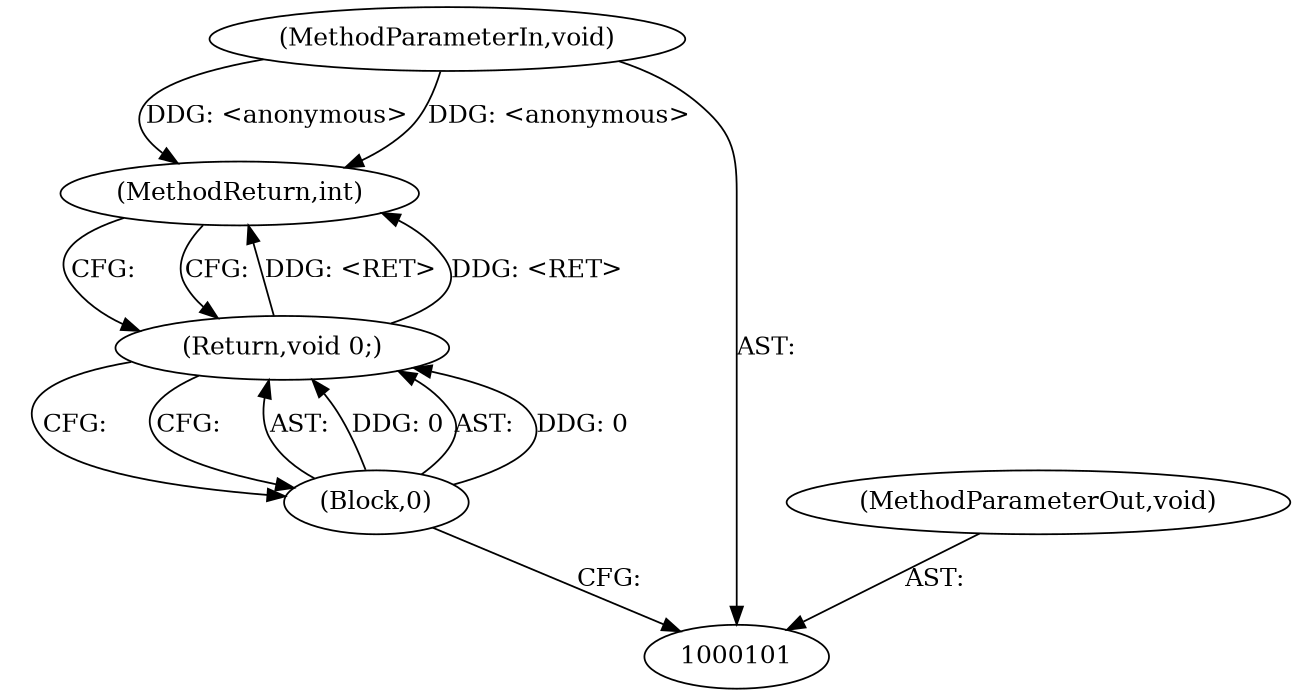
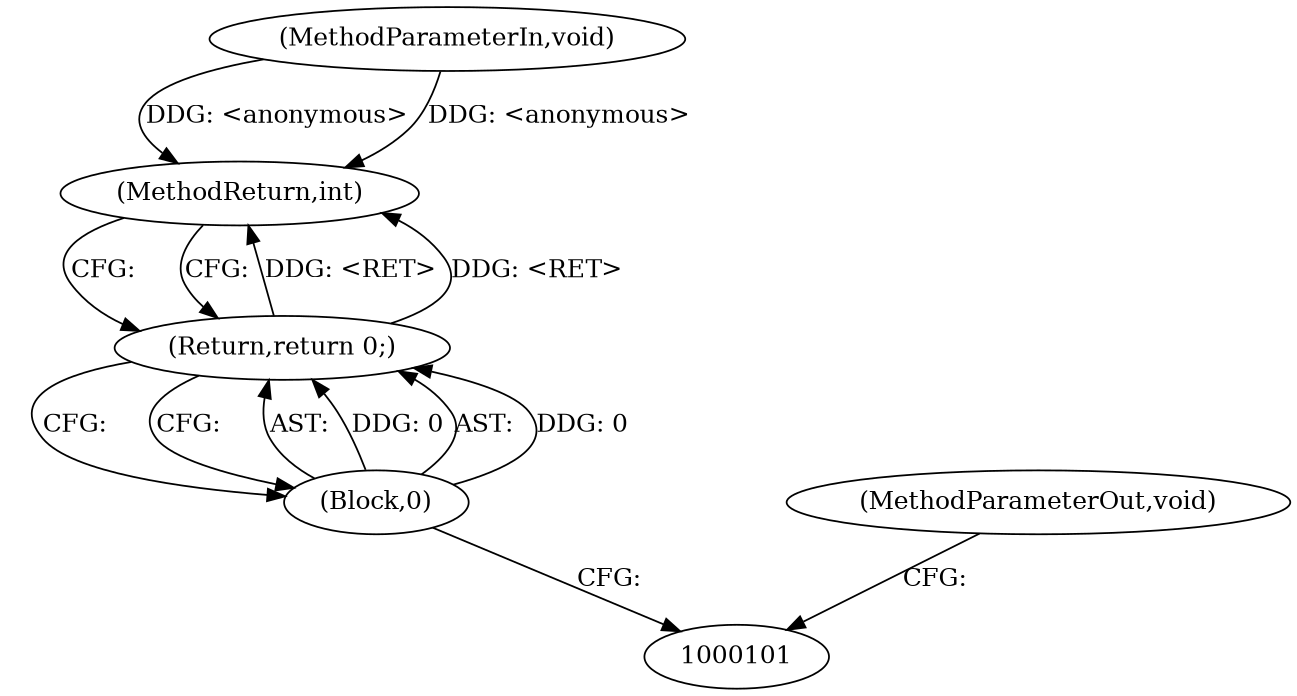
  digraph {
    n1 [label="(MethodReturn,int)"]
-   n2 [label="(Return,void 0;)"]
+   n2 [label="(Return,return 0;)"]
    n3 [label="(Block,0)"]
    n4 [label="(MethodParameterIn,void)"]
    1000101
    n6 [label="(MethodParameterOut,void)"]
    n1 -> n2 [label="CFG: "]
    n1 -> n2 [label="CFG: "]
    n2 -> n1 [label="DDG: <RET>"]
    n2 -> n1 [label="DDG: <RET>"]
    n2 -> n3 [label="CFG: "]
    n2 -> n3 [label="CFG: "]
    n3 -> n2 [label="AST: "]
    n3 -> n2 [label="DDG: 0"]
    n3 -> n2 [label="AST: "]
    n3 -> n2 [label="DDG: 0"]
    n3 -> 1000101 [label="CFG: "]
    n4 -> n1 [label="DDG: <anonymous>"]
    n4 -> n1 [label="DDG: <anonymous>"]
-   n4 -> 1000101 [label="AST: "]
-   n6 -> 1000101 [label="AST: "]
+   n6 -> 1000101 [label="CFG: "]
  }
